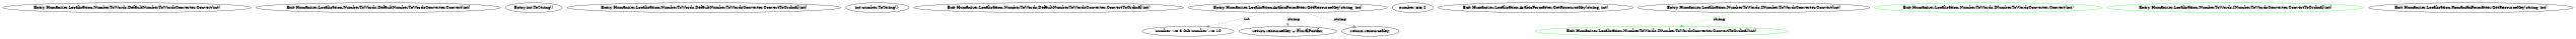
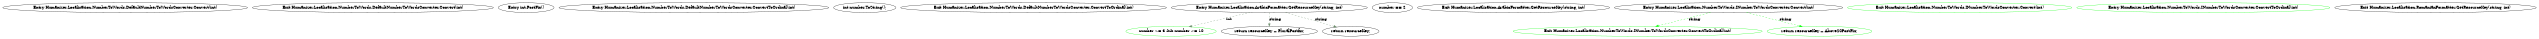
  digraph {
    node [cluster="Humanizer.Localisation.ArabicFormatter.GetResourceKey(string, int)" span="4-4"]
    edge [color=darkseagreen4 style=dashed]
    n1 [cluster="Humanizer.Localisation.NumberToWords.DefaultNumberToWordsConverter.Convert(int)" label="Entry Humanizer.Localisation.NumberToWords.DefaultNumberToWordsConverter.Convert(int)"]
    n2 [cluster="Humanizer.Localisation.NumberToWords.DefaultNumberToWordsConverter.Convert(int)" label="Exit Humanizer.Localisation.NumberToWords.DefaultNumberToWordsConverter.Convert(int)"]
-   n3 [cluster="int.ToString()" label="Entry int.ToString()" span="0-0"]
+   n3 [cluster="int.ToString()" label="Entry int.PostFix()" span="0-0"]
    n4 [cluster="Humanizer.Localisation.NumberToWords.DefaultNumberToWordsConverter.ConvertToOrdinal(int)" label="Entry Humanizer.Localisation.NumberToWords.DefaultNumberToWordsConverter.ConvertToOrdinal(int)" span="9-9"]
    n5 [cluster="Humanizer.Localisation.NumberToWords.DefaultNumberToWordsConverter.ConvertToOrdinal(int)" label="int number.ToString();" span="11-11"]
    n6 [cluster="Humanizer.Localisation.NumberToWords.DefaultNumberToWordsConverter.ConvertToOrdinal(int)" label="Exit Humanizer.Localisation.NumberToWords.DefaultNumberToWordsConverter.ConvertToOrdinal(int)" span="9-9"]
    n7 [file="DefaultFormatter.cs" label="Entry Humanizer.Localisation.ArabicFormatter.GetResourceKey(string, int)" span="7-7"]
-   n8 [file="DefaultFormatter.cs" label="number >= 3 && number <= 10" span="14-14"]
+   n8 [file="DefaultFormatter.cs" label="number >= 3 && number <= 10" span="14-14" color=green]
    n9 [file="DefaultFormatter.cs" label="return resourceKey + PluralPostfix;" span="15-15"]
    n10 [file="DefaultFormatter.cs" label="return resourceKey;" span="17-17"]
    n11 [file="DefaultFormatter.cs" label="number == 2" span="10-10"]
    n12 [file="DefaultFormatter.cs" label="Exit Humanizer.Localisation.ArabicFormatter.GetResourceKey(string, int)" span="7-7"]
    n13 [cluster="Humanizer.Localisation.NumberToWords.INumberToWordsConverter.Convert(int)" file="RomanianFormatter.cs" label="Entry Humanizer.Localisation.NumberToWords.INumberToWordsConverter.Convert(int)" span="12-12"]
    n14 [cluster="Humanizer.Localisation.NumberToWords.INumberToWordsConverter.ConvertToOrdinal(int)" color=green community=0 file="RomanianFormatter.cs" label="Exit Humanizer.Localisation.NumberToWords.INumberToWordsConverter.ConvertToOrdinal(int)" prediction=2 span="19-19"]
+   n15 [cluster="Humanizer.Localisation.RomanianFormatter.GetResourceKey(string, int)" color=green community=0 file="RomanianFormatter.cs" label="return resourceKey + Above20PostFix;" prediction=2 span="15-15"]
    n16 [cluster="Humanizer.Localisation.NumberToWords.INumberToWordsConverter.Convert(int)" color=green community=0 file="RomanianFormatter.cs" label="Exit Humanizer.Localisation.NumberToWords.INumberToWordsConverter.Convert(int)" prediction=0 span="12-12"]
    n17 [cluster="Humanizer.Localisation.NumberToWords.INumberToWordsConverter.ConvertToOrdinal(int)" color=green community=0 file="RomanianFormatter.cs" label="Entry Humanizer.Localisation.NumberToWords.INumberToWordsConverter.ConvertToOrdinal(int)" prediction=1 span="19-19"]
    n18 [cluster="Humanizer.Localisation.RomanianFormatter.GetResourceKey(string, int)" file="RomanianFormatter.cs" label="Exit Humanizer.Localisation.RomanianFormatter.GetResourceKey(string, int)" span="6-6"]
    n7 -> n8 [label=int]
    n7 -> n9 [label=string]
    n7 -> n10 [label=string]
    n13 -> n14 [color=green label=string]
+   n13 -> n15 [color=green label=string]
  }
